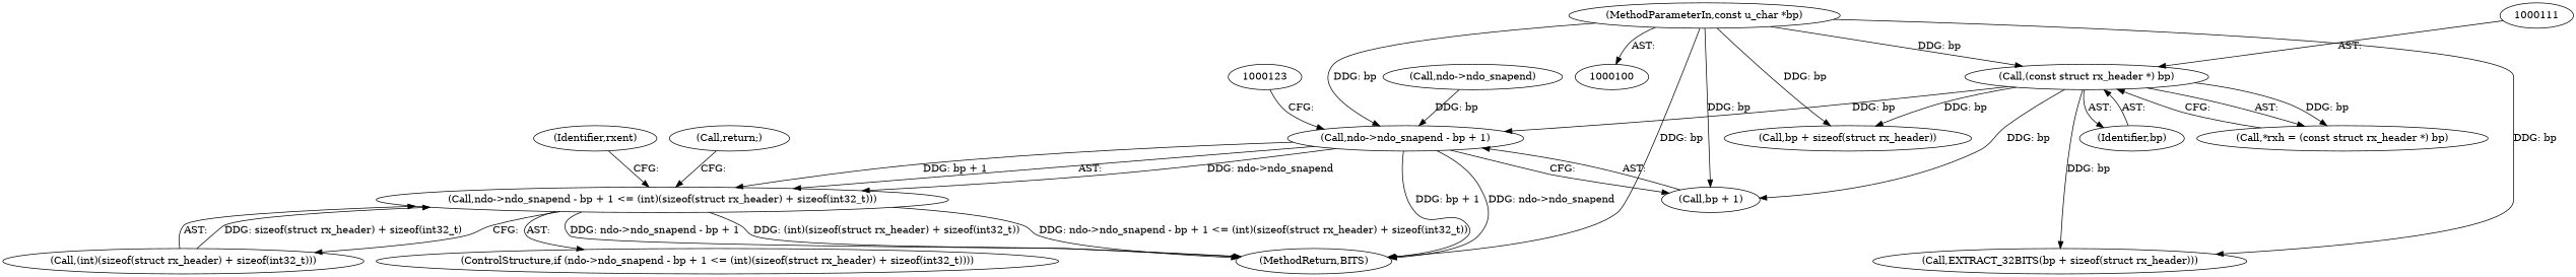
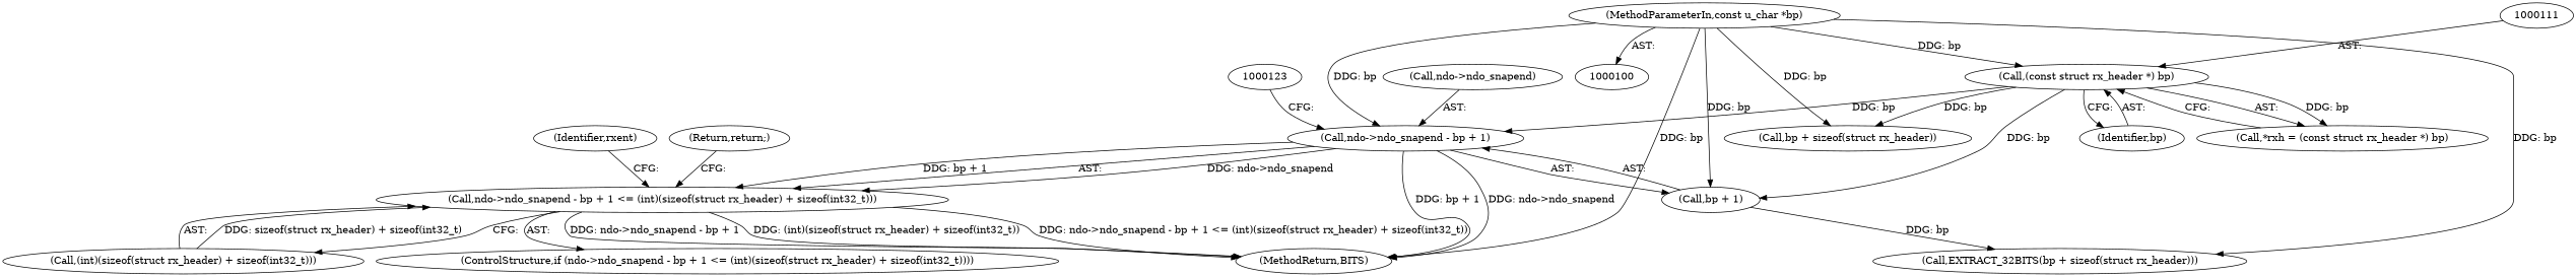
  digraph {
    n1 [label="(Call,ndo->ndo_snapend - bp + 1)"]
    n2 [label="(Call,ndo->ndo_snapend - bp + 1 <= (int)(sizeof(struct rx_header) + sizeof(int32_t)))"]
    n3 [label="(Call,bp + 1)"]
    n4 [label="(MethodReturn,BITS)"]
    n5 [label="(ControlStructure,if (ndo->ndo_snapend - bp + 1 <= (int)(sizeof(struct rx_header) + sizeof(int32_t))))"]
    n6 [label="(Call,(int)(sizeof(struct rx_header) + sizeof(int32_t)))"]
    n7 [label="(Call,(const struct rx_header *) bp)"]
    n8 [label="(Identifier,bp)"]
    n9 [label="(Call,*rxh = (const struct rx_header *) bp)"]
    n10 [label="(Call,bp + sizeof(struct rx_header))"]
    n11 [label="(Call,EXTRACT_32BITS(bp + sizeof(struct rx_header)))"]
    n12 [label="(MethodParameterIn,const u_char *bp)"]
    1000100
    n14 [label="(Call,ndo->ndo_snapend)"]
    n15 [label="(Identifier,rxent)"]
-   n16 [label="(Call,return;)"]
+   n16 [label="(Return,return;)"]
    1000123
    1000111
    n1 -> n2 [label="AST: "]
    n1 -> n2 [label="DDG: ndo->ndo_snapend"]
    n1 -> n2 [label="DDG: bp + 1"]
-   n1 -> n3 [label="CFG: "]
+   n1 -> n3 [label="AST: "]
    n1 -> n4 [label="DDG: bp + 1"]
    n1 -> n4 [label="DDG: ndo->ndo_snapend"]
    n2 -> n4 [label="DDG: ndo->ndo_snapend - bp + 1 <= (int)(sizeof(struct rx_header) + sizeof(int32_t))"]
    n2 -> n4 [label="DDG: ndo->ndo_snapend - bp + 1"]
    n2 -> n4 [label="DDG: (int)(sizeof(struct rx_header) + sizeof(int32_t))"]
    n2 -> n5 [label="AST: "]
    n2 -> n6 [label="CFG: "]
    n3 -> n1 [label="AST: "]
    n6 -> n2 [label="AST: "]
    n6 -> n2 [label="DDG: sizeof(struct rx_header) + sizeof(int32_t)"]
    n7 -> n1 [label="DDG: bp"]
    n7 -> n3 [label="DDG: bp"]
-   n7 -> n8 [label="AST: "]
+   n7 -> n8 [label="CFG: "]
    n7 -> n9 [label="AST: "]
    n7 -> n9 [label="DDG: bp"]
    n7 -> n10 [label="DDG: bp"]
-   n7 -> n11 [label="DDG: bp"]
+   n3 -> n11 [label="DDG: bp"]
    n8 -> n7 [label="AST: "]
    n9 -> n7 [label="CFG: "]
    n12 -> n1 [label="DDG: bp"]
    n12 -> n3 [label="DDG: bp"]
    n12 -> n4 [label="DDG: bp"]
    n12 -> n7 [label="DDG: bp"]
    n12 -> n10 [label="DDG: bp"]
    n12 -> n11 [label="DDG: bp"]
    n12 -> 1000100 [label="AST: "]
-   n14 -> n1 [label="DDG: bp"]
+   n14 -> n1 [label="AST: "]
    n15 -> n2 [label="CFG: "]
    n16 -> n2 [label="CFG: "]
    1000123 -> n1 [label="CFG: "]
    1000111 -> n7 [label="AST: "]
  }
